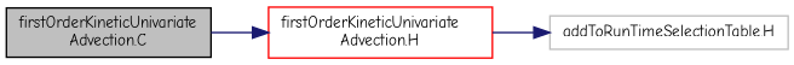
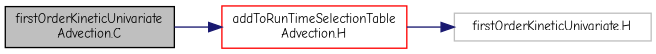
  digraph {
    fontname="Comic Neue"
    rankdir=LR
    node [fontname="Comic Neue" fontsize=10 shape=record]
    edge [color=midnightblue fontname="Comic Neue" fontsize=10 labelfontname=Helvetica labelfontsize=10 style=solid]
    n1 [color=black fillcolor=grey75 fontcolor=black height=0.2 label="firstOrderKineticUnivariate\lAdvection.C" style=filled width=0.4]
-   n2 [color=red height=0.2 label="firstOrderKineticUnivariate\lAdvection.H" width=0.4]
-   n3 [color=grey75 height=0.2 label="addToRunTimeSelectionTable.H" width=0.4]
+   n2 [color=red height=0.2 label="addToRunTimeSelectionTable\lAdvection.H" width=0.4]
+   n3 [color=grey75 height=0.2 label="firstOrderKineticUnivariate.H" width=0.4]
    n1 -> n2
    n2 -> n3
  }
